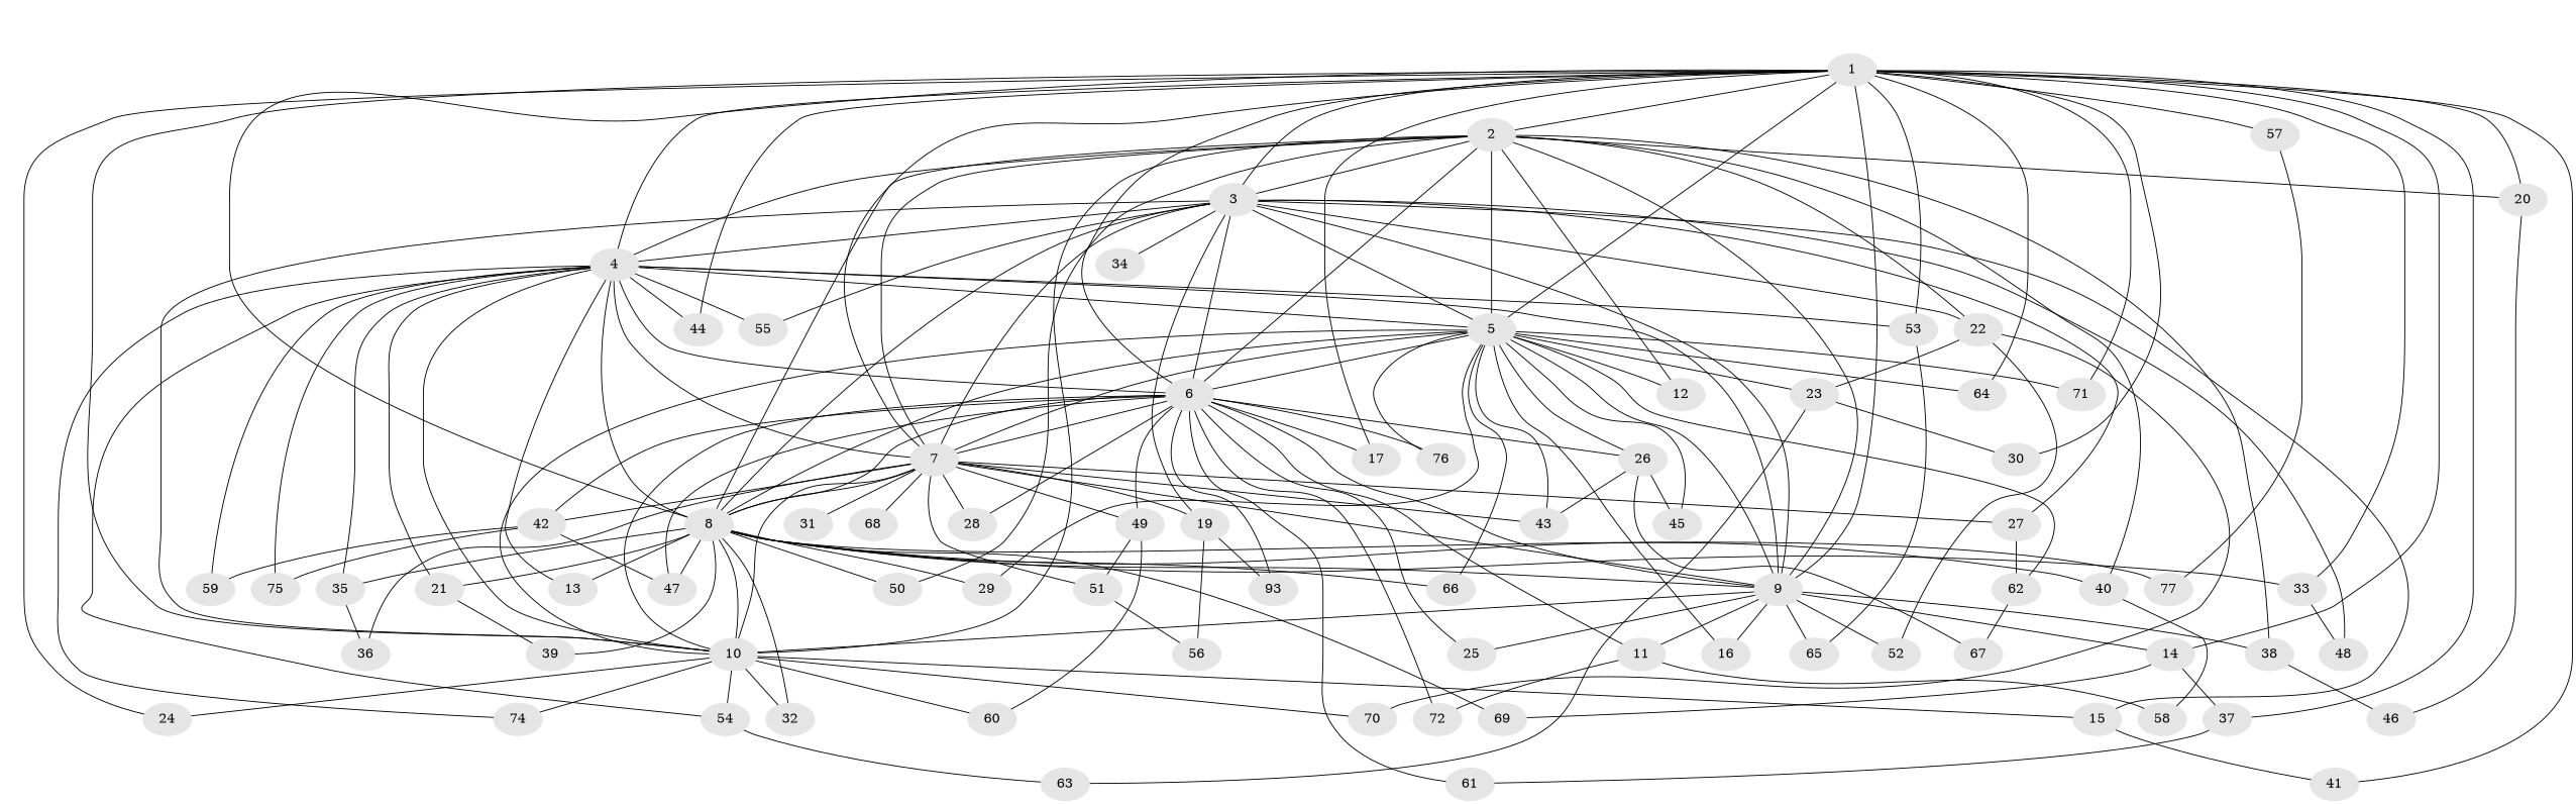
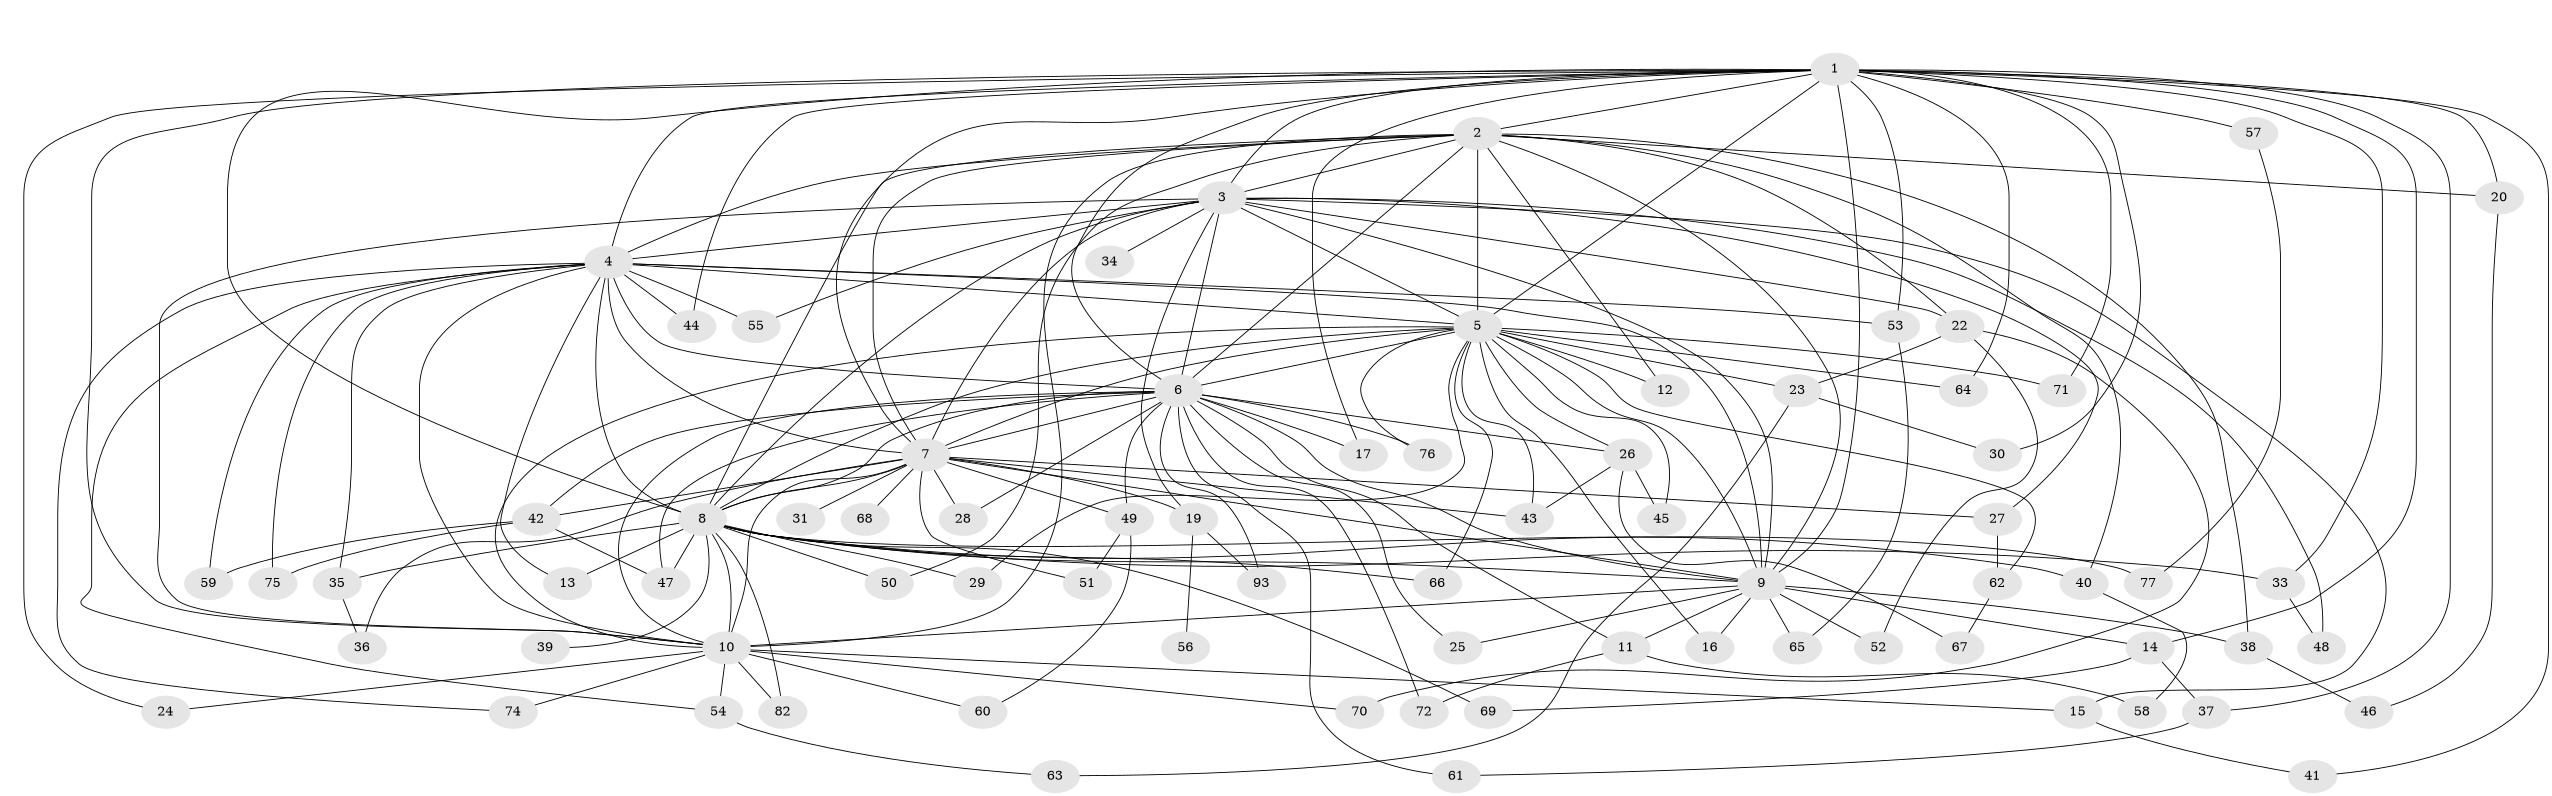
  graph {
    node [color=gray90 style=filled]
    1
    2
    3
    4
    5
    6
    7
    8
    9
    10
    14
    17
    20
    24
    30
    33
    37
    41
    44
    53
    57
    64
    71
    12
    22
    38
    40
    50
    15
    19
    27
    34
    48
    55
    13
-   21
    35
    54
    59
    74
    75
    16
    23
    26
    29
    45
    62
    66
    76
    43
    11
    25
    28
    42
    49
    61
    72
    n58 [label=93]
    47
    31
    36
    51
    68
-   32
+   32 [label=82]
    39
    69
    77
    52
    65
    60
    70
    46
    58
    56
    63
    67
    1 -- 2
    1 -- 3
    1 -- 4
    1 -- 5
    1 -- 6
    1 -- 7
    1 -- 8
    1 -- 9
    1 -- 10
    1 -- 14
    1 -- 17
    1 -- 20
    1 -- 24
    1 -- 30
    1 -- 33
    1 -- 37
    1 -- 41
    1 -- 44
    1 -- 53
    1 -- 57
    1 -- 64
    1 -- 71
    2 -- 3
    2 -- 4
    2 -- 5
    2 -- 6
    2 -- 7
    2 -- 8
    2 -- 9
    2 -- 10
    2 -- 20
    2 -- 12
    2 -- 22
    2 -- 38
    2 -- 40
    2 -- 50
    3 -- 4
    3 -- 5
    3 -- 6
    3 -- 7
    3 -- 8
    3 -- 9
    3 -- 10
    3 -- 22
    3 -- 15
    3 -- 19
    3 -- 27
    3 -- 34
    3 -- 48
    3 -- 55
    4 -- 5
    4 -- 6
    4 -- 7
    4 -- 8
    4 -- 9
    4 -- 10
    4 -- 44
    4 -- 53
    4 -- 55
    4 -- 13
-   4 -- 21
    4 -- 35
    4 -- 54
    4 -- 59
    4 -- 74
    4 -- 75
    5 -- 6
    5 -- 7
    5 -- 8
    5 -- 9
    5 -- 10
    5 -- 64
    5 -- 71
    5 -- 12
    5 -- 16
    5 -- 23
    5 -- 26
    5 -- 29
    5 -- 45
    5 -- 62
    5 -- 66
    5 -- 76
    5 -- 43
    6 -- 7
    6 -- 8
    6 -- 9
    6 -- 10
    6 -- 17
    6 -- 26
    6 -- 76
    6 -- 11
    6 -- 25
    6 -- 28
    6 -- 42
    6 -- 49
    6 -- 61
    6 -- 72
    6 -- n58
    6 -- 47
    7 -- 8
    7 -- 9
    7 -- 10
    7 -- 19
    7 -- 27
    7 -- 43
    7 -- 28
    7 -- 42
    7 -- 49
    7 -- 31
    7 -- 36
    7 -- 51
    7 -- 68
    8 -- 9
    8 -- 10
    8 -- 33
    8 -- 40
    8 -- 50
    8 -- 13
-   8 -- 21
    8 -- 35
    8 -- 29
    8 -- 66
    8 -- 47
    8 -- 32
    8 -- 39
    8 -- 69
    8 -- 77
    9 -- 10
    9 -- 14
    9 -- 38
    9 -- 16
    9 -- 11
    9 -- 25
    9 -- 52
    9 -- 65
    10 -- 24
    10 -- 15
    10 -- 54
    10 -- 74
    10 -- 32
    10 -- 60
    10 -- 70
    14 -- 37
    14 -- 69
    20 -- 46
    33 -- 48
    37 -- 61
    53 -- 65
    57 -- 77
    22 -- 23
    22 -- 52
    22 -- 70
    38 -- 46
    40 -- 58
    15 -- 41
    19 -- n58
    19 -- 56
    27 -- 62
-   21 -- 39
    35 -- 36
    54 -- 63
    23 -- 30
    23 -- 63
    26 -- 45
    26 -- 43
    26 -- 67
    62 -- 67
    11 -- 72
    11 -- 58
    42 -- 59
    42 -- 75
    42 -- 47
    49 -- 51
    49 -- 60
-   51 -- 56
  }
